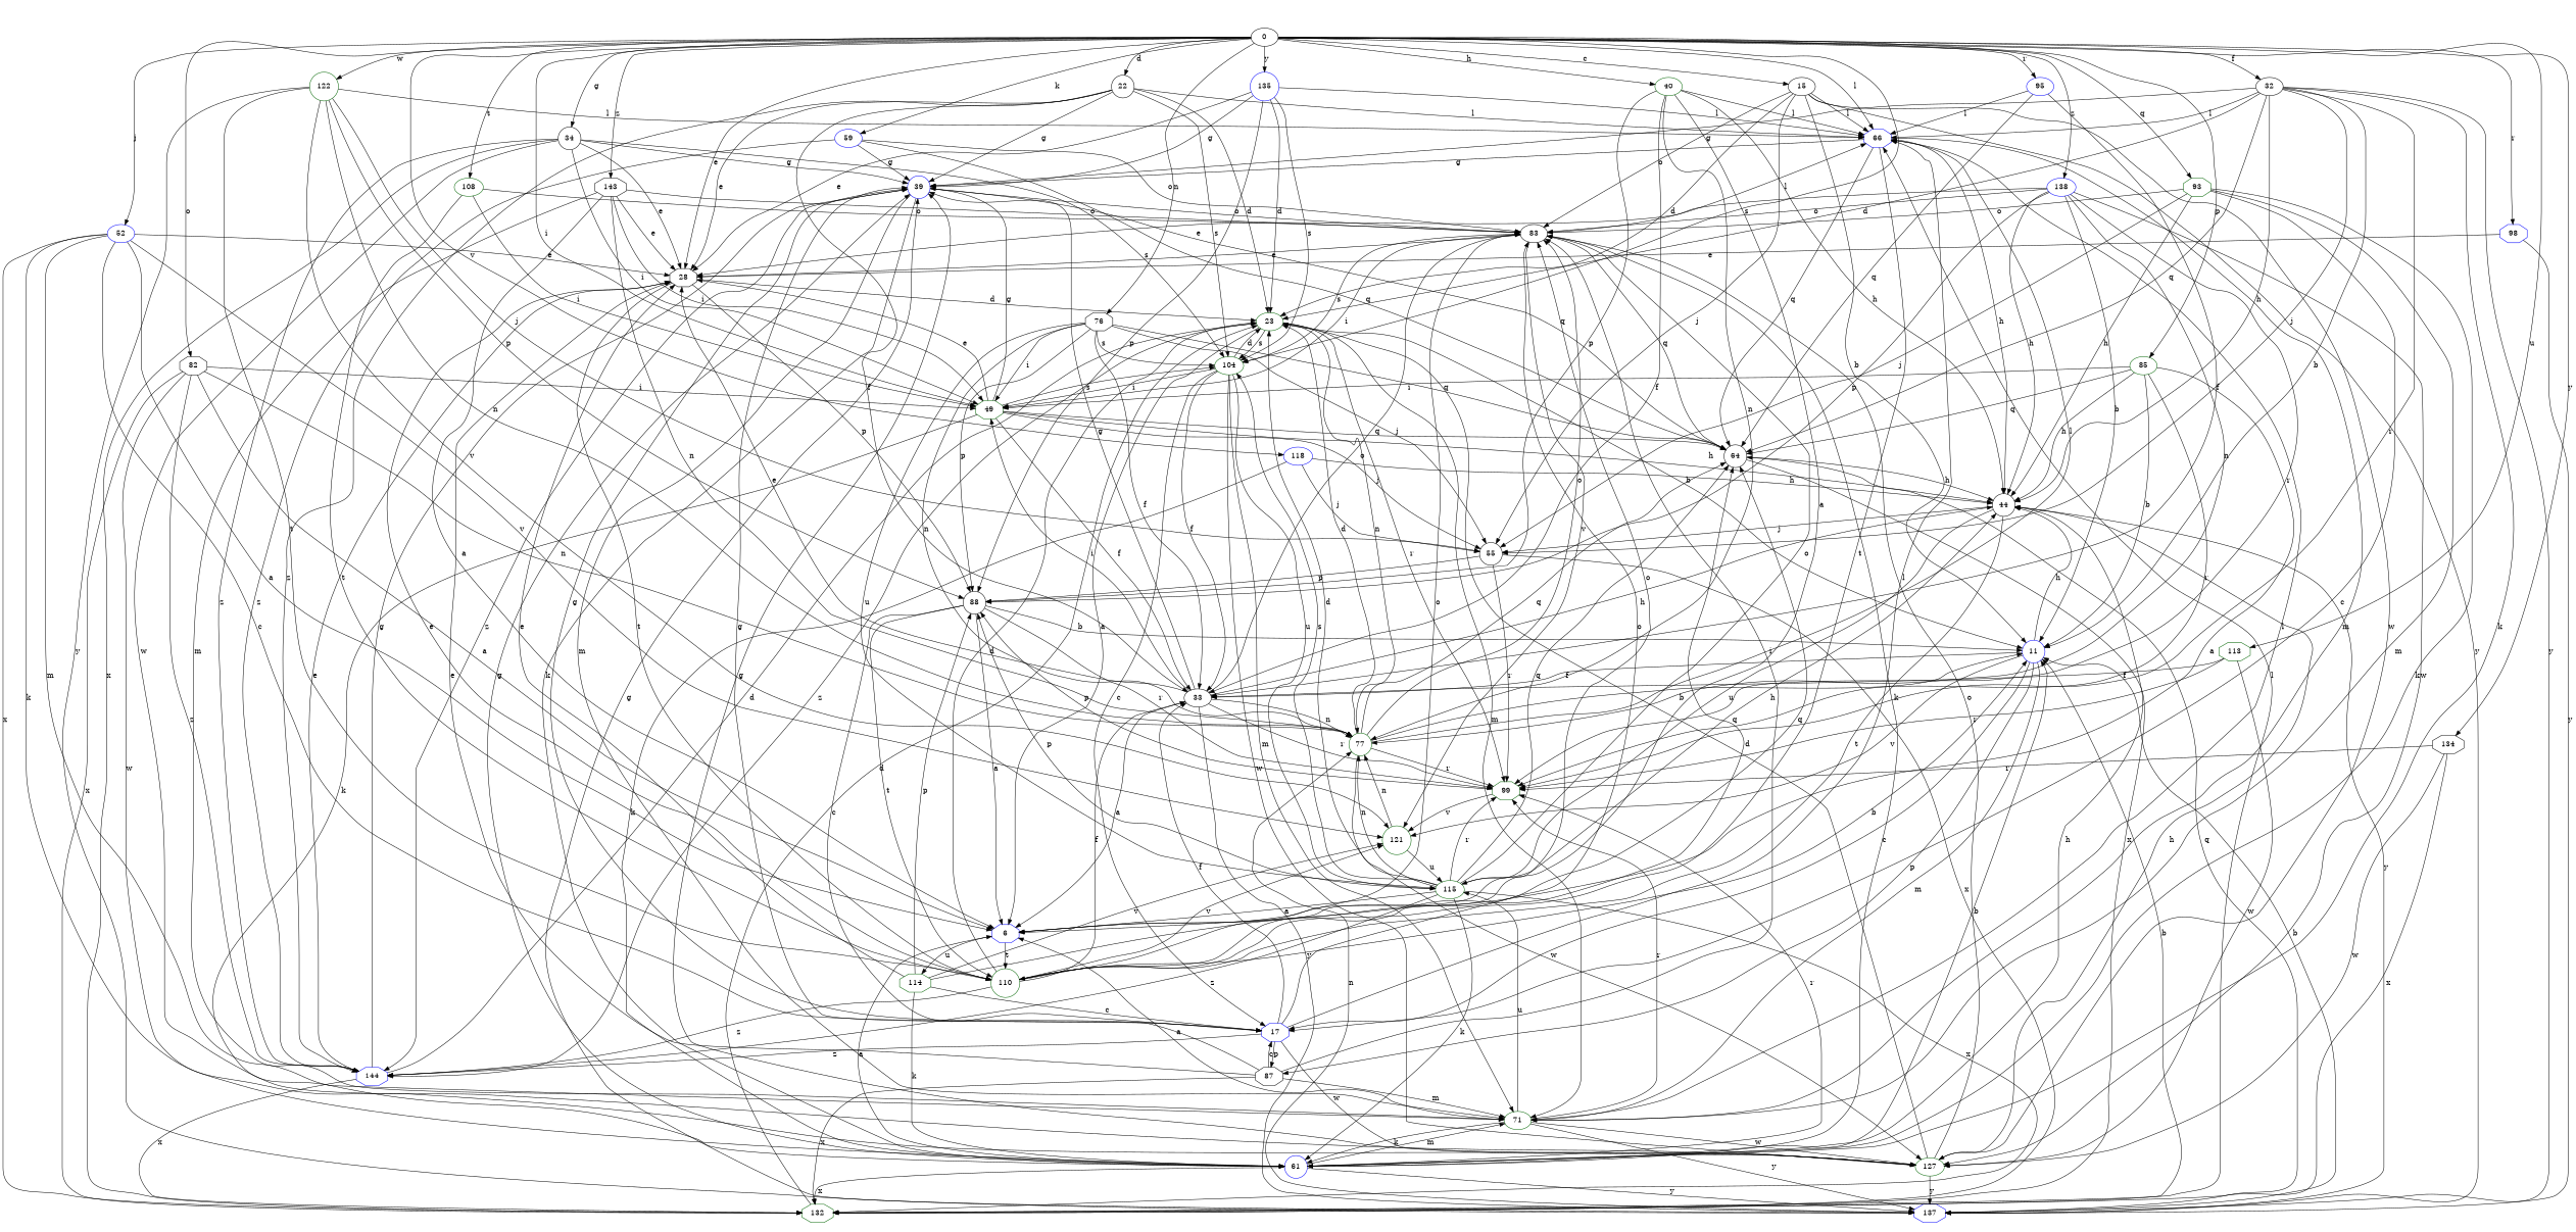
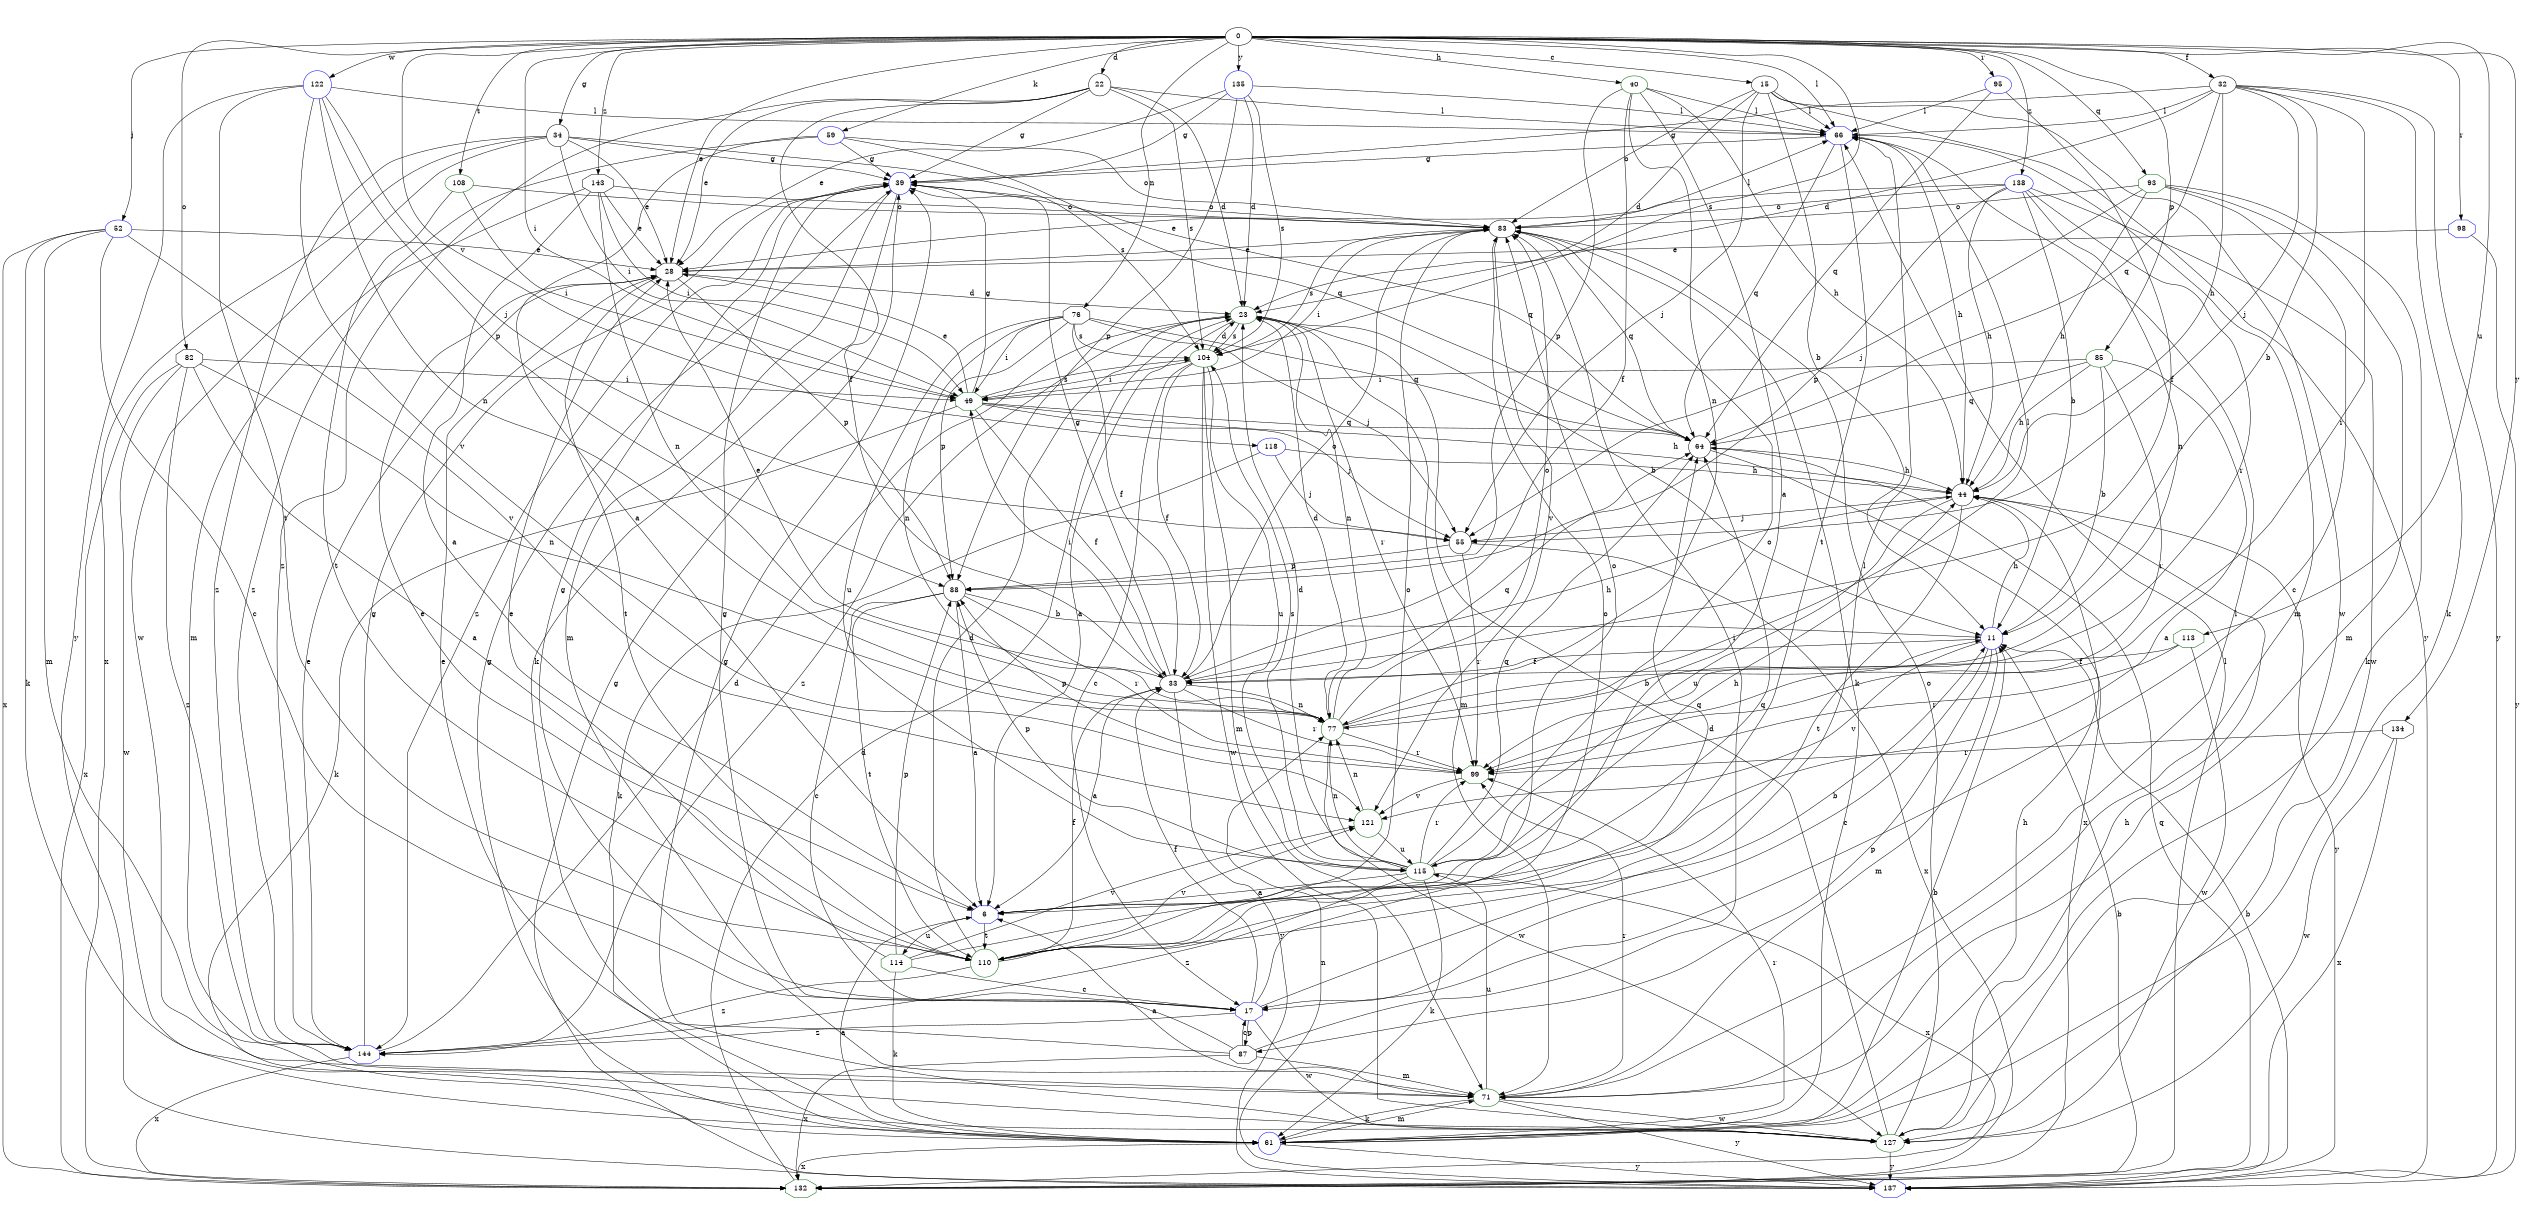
  strict digraph {
    node [color=black shape=ellipse]
    0
    15
    22 [shape=circle]
    28 [shape=octagon]
    32
    34 [shape=circle]
    40 [color=darkgreen]
    49 [color=darkgreen shape=octagon]
    52 [color=blue]
    59 [color=blue]
    66 [color=blue shape=octagon]
    76 [shape=octagon]
    82 [shape=octagon]
    85 [color=darkgreen]
    93 [color=darkgreen shape=octagon]
    95 [color=blue]
    98 [color=blue shape=octagon]
    104 [color=darkgreen]
    108 [color=darkgreen]
    113 [color=darkgreen shape=octagon]
    118 [color=blue]
-   122 [color=darkgreen shape=circle]
+   122 [color=blue shape=circle]
    134 [shape=octagon]
    135 [color=blue shape=circle]
    138 [color=blue]
    143 [shape=octagon]
    83
    11 [color=blue shape=circle]
    23 [color=darkgreen]
    55 [shape=circle]
    127 [color=darkgreen]
    137 [color=blue shape=octagon]
    33
    39 [color=blue shape=circle]
    144 [color=blue shape=octagon]
    110 [color=darkgreen shape=circle]
    88 [shape=circle]
    44 [shape=circle]
    99 [color=darkgreen shape=octagon]
    61 [color=blue shape=circle]
    n41 [label=64 shape=circle]
    132 [color=darkgreen shape=octagon]
    6 [color=blue shape=octagon]
    77 [color=darkgreen shape=circle]
    17 [color=blue shape=octagon]
    71 [color=darkgreen]
    121 [color=darkgreen shape=circle]
    115 [color=darkgreen]
    114 [color=darkgreen shape=octagon]
    87 [shape=octagon]
    0 -> 15 [label=c]
    0 -> 22 [label=d]
    0 -> 28 [label=e]
    0 -> 32 [label=f]
    0 -> 34 [label=g]
    0 -> 40 [label=h]
    0 -> 49 [label=i]
    0 -> 52 [label=j]
    0 -> 59 [label=k]
    0 -> 66 [label=l]
    0 -> 76 [label=n]
    0 -> 82 [label=o]
    0 -> 85 [label=p]
    0 -> 93 [label=q]
    0 -> 95 [label=r]
    0 -> 98 [label=r]
    0 -> 104 [label=s]
    0 -> 108 [label=t]
    0 -> 113 [label=u]
    0 -> 118 [label=v]
    0 -> 122 [label=w]
    0 -> 134 [label=y]
    0 -> 135 [label=y]
    0 -> 138 [label=z]
    0 -> 143 [label=z]
    15 -> 66 [label=l]
    15 -> 83 [label=o]
    15 -> 11 [label=b]
    15 -> 23 [label=d]
    15 -> 55 [label=j]
    15 -> 127 [label=w]
    15 -> 137 [label=y]
    22 -> 28 [label=e]
    22 -> 66 [label=l]
    22 -> 104 [label=s]
    22 -> 23 [label=d]
    22 -> 33 [label=f]
    22 -> 39 [label=g]
    22 -> 144 [label=z]
    28 -> 23 [label=d]
    28 -> 110 [label=t]
    28 -> 88 [label=p]
    32 -> 66 [label=l]
    32 -> 11 [label=b]
    32 -> 23 [label=d]
    32 -> 55 [label=j]
    32 -> 137 [label=y]
    32 -> 39 [label=g]
    32 -> 44 [label=h]
    32 -> 99 [label=r]
    32 -> 61 [label=k]
    32 -> n41 [label=q]
    34 -> 28 [label=e]
    34 -> 49 [label=i]
    34 -> 104 [label=s]
    34 -> 127 [label=w]
    34 -> 39 [label=g]
    34 -> 144 [label=z]
    34 -> 132 [label=x]
    40 -> 66 [label=l]
    40 -> 33 [label=f]
    40 -> 88 [label=p]
    40 -> 44 [label=h]
    40 -> 6 [label=a]
    40 -> 77 [label=n]
    49 -> 28 [label=e]
    49 -> 104 [label=s]
    49 -> 55 [label=j]
    49 -> 33 [label=f]
    49 -> 39 [label=g]
    49 -> 44 [label=h]
    49 -> 61 [label=k]
    49 -> n41 [label=q]
    52 -> 28 [label=e]
    52 -> 61 [label=k]
    52 -> 132 [label=x]
-   52 -> 6 [label=a]
+   59 -> 6 [label=a]
    52 -> 17 [label=c]
    52 -> 71 [label=m]
    52 -> 121 [label=v]
    59 -> 83 [label=o]
    59 -> 39 [label=g]
    59 -> 144 [label=z]
    59 -> n41 [label=q]
    66 -> 39 [label=g]
    66 -> 110 [label=t]
    66 -> 44 [label=h]
    66 -> n41 [label=q]
    66 -> 71 [label=m]
    76 -> 49 [label=i]
    76 -> 104 [label=s]
    76 -> 55 [label=j]
    76 -> 33 [label=f]
    76 -> 88 [label=p]
    76 -> n41 [label=q]
    76 -> 77 [label=n]
    76 -> 115 [label=u]
    82 -> 49 [label=i]
    82 -> 127 [label=w]
    82 -> 144 [label=z]
    82 -> 132 [label=x]
    82 -> 6 [label=a]
    82 -> 77 [label=n]
    85 -> 49 [label=i]
    85 -> 11 [label=b]
    85 -> 44 [label=h]
    85 -> 99 [label=r]
    85 -> n41 [label=q]
    85 -> 6 [label=a]
    93 -> 83 [label=o]
    93 -> 55 [label=j]
    93 -> 44 [label=h]
    93 -> 61 [label=k]
    93 -> 17 [label=c]
    93 -> 71 [label=m]
    95 -> 66 [label=l]
    95 -> 33 [label=f]
    95 -> n41 [label=q]
    98 -> 28 [label=e]
    98 -> 137 [label=y]
    104 -> 49 [label=i]
    104 -> 23 [label=d]
    104 -> 127 [label=w]
    104 -> 33 [label=f]
    104 -> 17 [label=c]
    104 -> 71 [label=m]
    104 -> 115 [label=u]
    108 -> 49 [label=i]
    108 -> 83 [label=o]
    108 -> 110 [label=t]
    113 -> 127 [label=w]
    113 -> 33 [label=f]
    113 -> 99 [label=r]
    118 -> 55 [label=j]
    118 -> 44 [label=h]
    118 -> 61 [label=k]
    122 -> 66 [label=l]
    122 -> 55 [label=j]
    122 -> 137 [label=y]
    122 -> 110 [label=t]
    122 -> 88 [label=p]
    122 -> 77 [label=n]
    122 -> 121 [label=v]
    134 -> 127 [label=w]
    134 -> 99 [label=r]
    134 -> 132 [label=x]
    135 -> 28 [label=e]
    135 -> 66 [label=l]
    135 -> 104 [label=s]
    135 -> 23 [label=d]
    135 -> 39 [label=g]
    135 -> 88 [label=p]
    138 -> 28 [label=e]
    138 -> 83 [label=o]
    138 -> 11 [label=b]
    138 -> 127 [label=w]
    138 -> 88 [label=p]
    138 -> 44 [label=h]
    138 -> 99 [label=r]
    138 -> 77 [label=n]
    143 -> 28 [label=e]
    143 -> 49 [label=i]
    143 -> 83 [label=o]
    143 -> 6 [label=a]
    143 -> 77 [label=n]
    143 -> 71 [label=m]
    83 -> 28 [label=e]
    83 -> 49 [label=i]
    83 -> 66 [label=l]
    83 -> 104 [label=s]
    83 -> 61 [label=k]
    83 -> n41 [label=q]
    83 -> 121 [label=v]
    11 -> 33 [label=f]
    11 -> 44 [label=h]
    11 -> 17 [label=c]
    11 -> 71 [label=m]
    11 -> 121 [label=v]
    11 -> 87 [label=p]
    23 -> 104 [label=s]
    23 -> 11 [label=b]
    23 -> 144 [label=z]
    23 -> 99 [label=r]
    23 -> 6 [label=a]
    23 -> 77 [label=n]
    23 -> 71 [label=m]
    55 -> 88 [label=p]
    55 -> 99 [label=r]
    55 -> 132 [label=x]
    127 -> 83 [label=o]
    127 -> 23 [label=d]
    127 -> 137 [label=y]
    127 -> 39 [label=g]
    127 -> 44 [label=h]
    137 -> 11 [label=b]
    137 -> 39 [label=g]
    137 -> n41 [label=q]
    137 -> 77 [label=n]
    33 -> 28 [label=e]
    33 -> 49 [label=i]
    33 -> 83 [label=o]
    33 -> 137 [label=y]
    33 -> 39 [label=g]
    33 -> 44 [label=h]
    33 -> 99 [label=r]
    33 -> 6 [label=a]
    33 -> 77 [label=n]
    39 -> 83 [label=o]
    39 -> 144 [label=z]
    39 -> 61 [label=k]
    39 -> n41 [label=q]
    39 -> 71 [label=m]
    144 -> 28 [label=e]
    144 -> 23 [label=d]
    144 -> 39 [label=g]
    144 -> 132 [label=x]
    110 -> 28 [label=e]
    110 -> 83 [label=o]
    110 -> 11 [label=b]
    110 -> 23 [label=d]
    110 -> 33 [label=f]
    110 -> 144 [label=z]
    110 -> n41 [label=q]
    110 -> 121 [label=v]
    88 -> 11 [label=b]
    88 -> 110 [label=t]
    88 -> 99 [label=r]
    88 -> 6 [label=a]
    88 -> 17 [label=c]
    44 -> 55 [label=j]
    44 -> 137 [label=y]
    44 -> 110 [label=t]
    44 -> 115 [label=u]
    99 -> 88 [label=p]
    99 -> 121 [label=v]
    61 -> 11 [label=b]
    61 -> 137 [label=y]
    61 -> 39 [label=g]
    61 -> 44 [label=h]
    61 -> 99 [label=r]
    61 -> 132 [label=x]
    61 -> 6 [label=a]
    61 -> 71 [label=m]
    n41 -> 44 [label=h]
    n41 -> 132 [label=x]
    132 -> 66 [label=l]
    132 -> 11 [label=b]
    132 -> 23 [label=d]
    6 -> 83 [label=o]
    6 -> 110 [label=t]
    6 -> 114 [label=u]
    77 -> 66 [label=l]
    77 -> 83 [label=o]
    77 -> 11 [label=b]
    77 -> 23 [label=d]
    77 -> 127 [label=w]
    77 -> 99 [label=r]
    77 -> n41 [label=q]
    17 -> 66 [label=l]
    17 -> 83 [label=o]
    17 -> 127 [label=w]
    17 -> 33 [label=f]
    17 -> 39 [label=g]
    17 -> 144 [label=z]
    17 -> 87 [label=p]
    71 -> 66 [label=l]
    71 -> 127 [label=w]
    71 -> 137 [label=y]
    71 -> 99 [label=r]
    71 -> 61 [label=k]
    71 -> 6 [label=a]
    71 -> 115 [label=u]
    121 -> 77 [label=n]
    121 -> 115 [label=u]
    115 -> 104 [label=s]
    115 -> 83 [label=o]
    115 -> 23 [label=d]
    115 -> 144 [label=z]
    115 -> 88 [label=p]
    115 -> 44 [label=h]
    115 -> 99 [label=r]
    115 -> 61 [label=k]
    115 -> n41 [label=q]
    115 -> 132 [label=x]
    115 -> 6 [label=a]
    115 -> 77 [label=n]
    114 -> 28 [label=e]
    114 -> 88 [label=p]
    114 -> 61 [label=k]
    114 -> n41 [label=q]
    114 -> 17 [label=c]
    114 -> 121 [label=v]
    87 -> 28 [label=e]
    87 -> 83 [label=i]
    87 -> 39 [label=g]
    87 -> 132 [label=x]
    87 -> 17 [label=c]
    87 -> 71 [label=m]
  }
